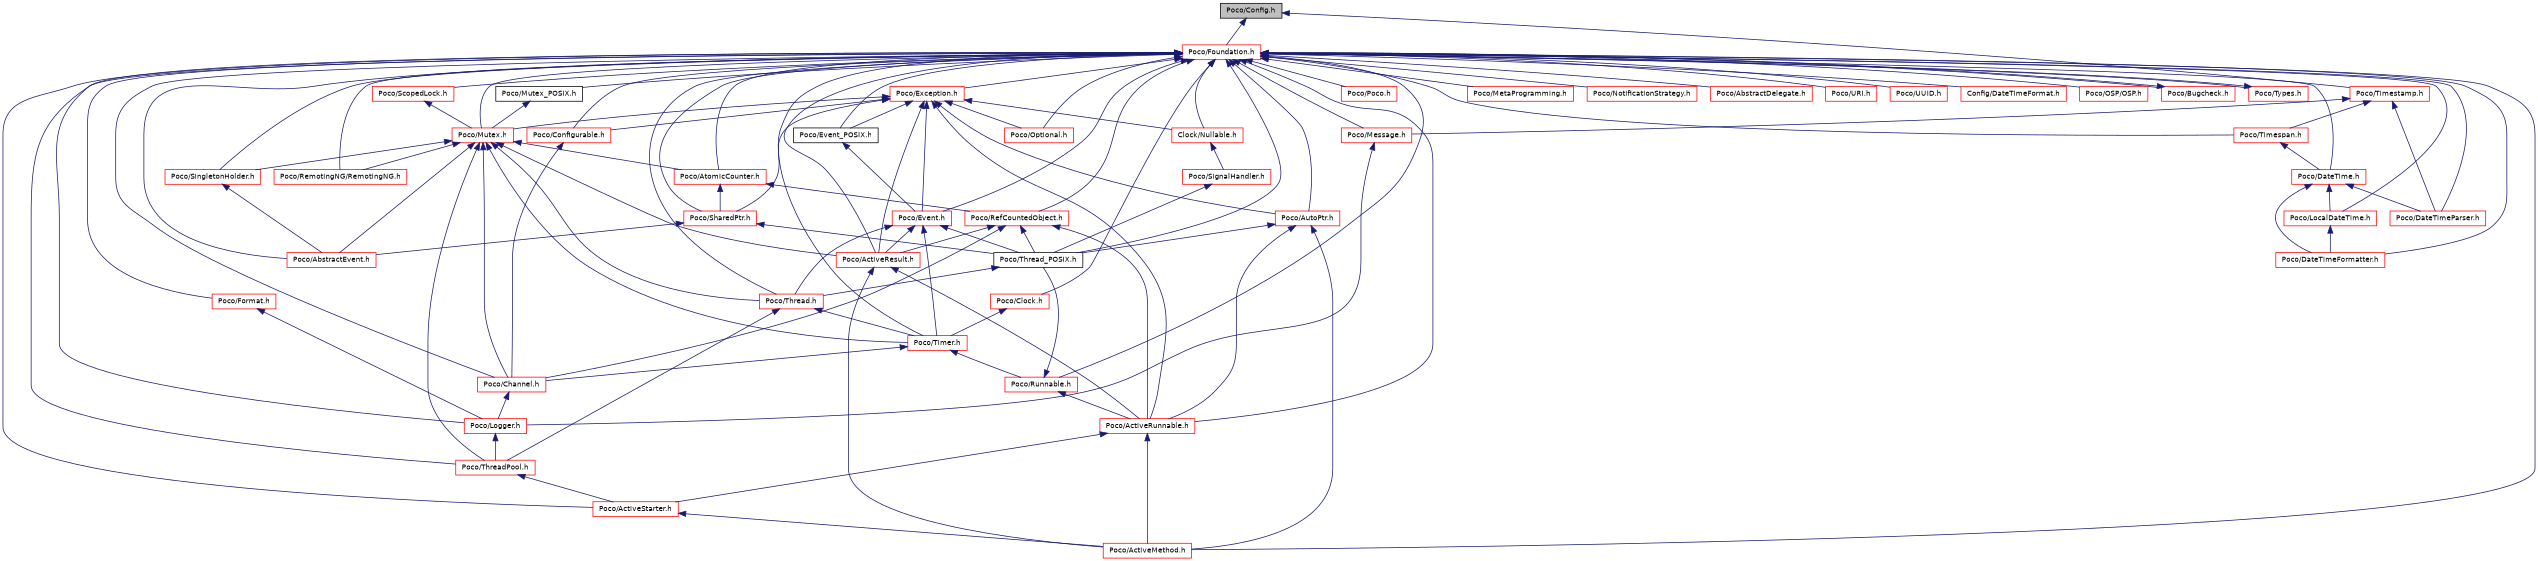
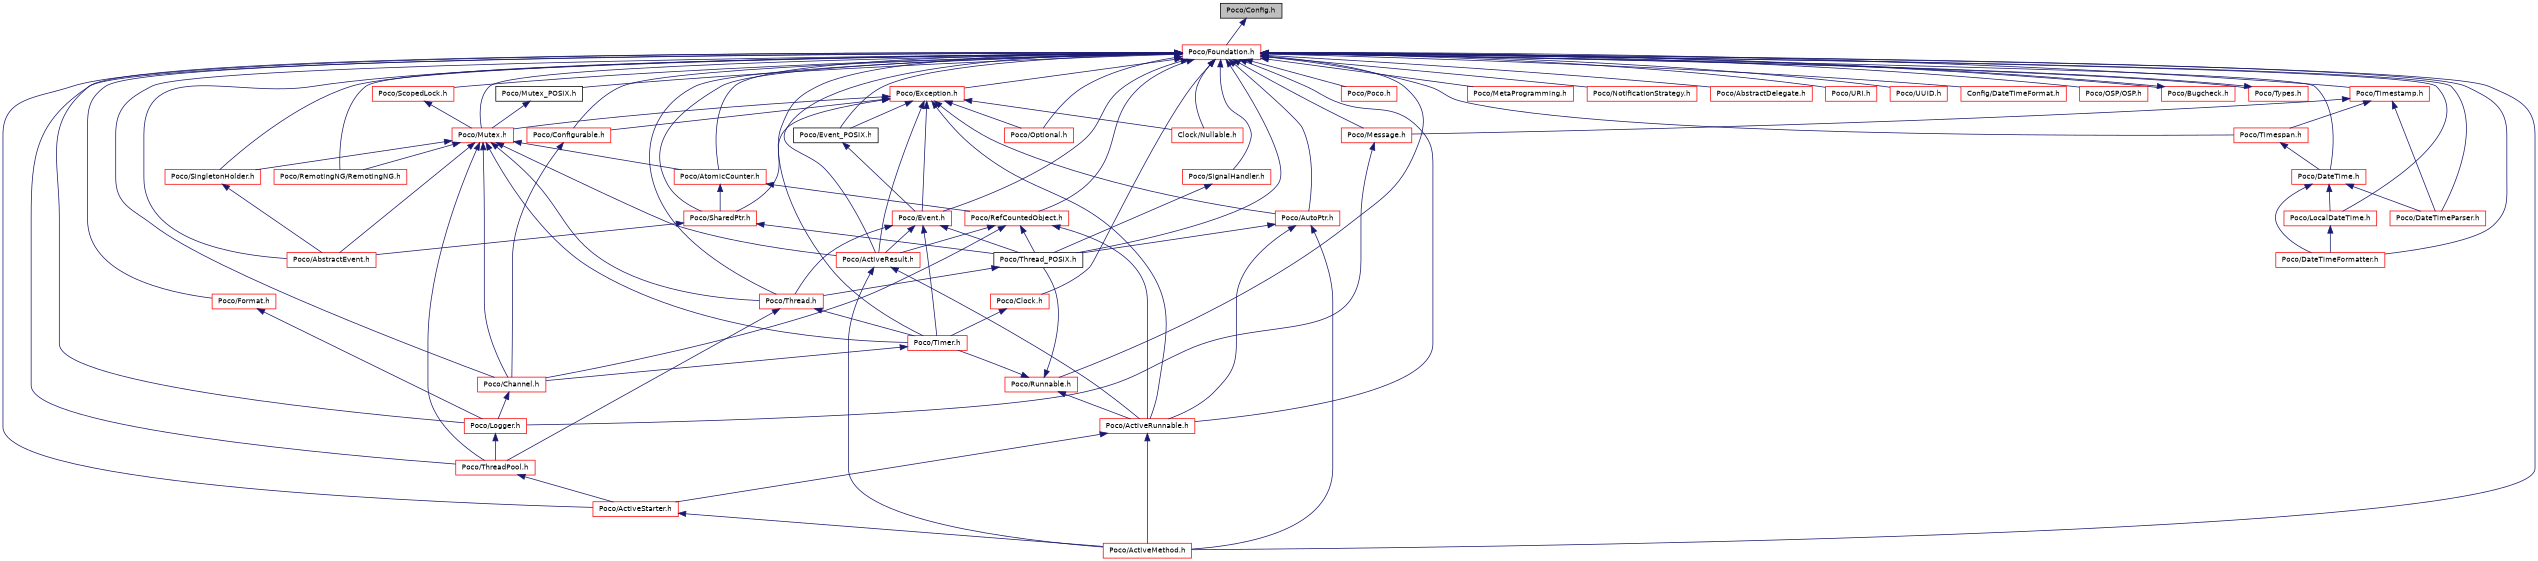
  digraph {
    fontname="DejaVu Sans"
    node [color=red fillcolor=white fontname="DejaVu Sans" fontsize=10 shape=record style=filled]
    edge [color=midnightblue dir=back fontname="DejaVu Sans" fontsize=10 labelfontname=Helvetica labelfontsize=10 style=solid]
    n1 [color=black fillcolor=grey75 fontcolor=black height=0.2 label="Poco/Config.h" width=0.4]
    n2 [height=0.2 label="Poco/Foundation.h" width=0.4]
    n3 [height=0.2 label="Poco/Poco.h" width=0.4]
    n4 [height=0.2 label="Poco/Bugcheck.h" width=0.4]
    n5 [height=0.2 label="Poco/Types.h" width=0.4]
    n6 [height=0.2 label="Poco/AbstractEvent.h" width=0.4]
    n7 [height=0.2 label="Poco/SingletonHolder.h" width=0.4]
    n8 [height=0.2 label="Poco/Mutex.h" width=0.4]
    n9 [height=0.2 label="Poco/AtomicCounter.h" width=0.4]
    n10 [height=0.2 label="Poco/SharedPtr.h" width=0.4]
    n11 [color=black height=0.2 label="Poco/Thread_POSIX.h" width=0.4]
    n12 [height=0.2 label="Poco/Thread.h" width=0.4]
    n13 [height=0.2 label="Poco/ThreadPool.h" width=0.4]
    n14 [height=0.2 label="Poco/ActiveStarter.h" width=0.4]
    n15 [height=0.2 label="Poco/ActiveMethod.h" width=0.4]
    n16 [height=0.2 label="Poco/Timer.h" width=0.4]
    n17 [height=0.2 label="Poco/Channel.h" width=0.4]
    n18 [height=0.2 label="Poco/Logger.h" width=0.4]
    n19 [height=0.2 label="Poco/RefCountedObject.h" width=0.4]
    n20 [height=0.2 label="Poco/ActiveResult.h" width=0.4]
    n21 [height=0.2 label="Poco/ActiveRunnable.h" width=0.4]
    n22 [height=0.2 label="Poco/RemotingNG/RemotingNG.h" width=0.4]
    n23 [height=0.2 label="Poco/Exception.h" width=0.4]
    n24 [color=black height=0.2 label="Poco/Mutex_POSIX.h" width=0.4]
    n25 [height=0.2 label="Poco/Event.h" width=0.4]
    n26 [color=black height=0.2 label="Poco/Event_POSIX.h" width=0.4]
    n27 [height=0.2 label="Poco/AutoPtr.h" width=0.4]
    n28 [height=0.2 label="Poco/Optional.h" width=0.4]
    n29 [height=0.2 label="Clock/Nullable.h" width=0.4]
    n30 [height=0.2 label="Poco/ScopedLock.h" width=0.4]
    n31 [height=0.2 label="Poco/Runnable.h" width=0.4]
    n32 [height=0.2 label="Poco/SignalHandler.h" width=0.4]
    n33 [height=0.2 label="Poco/Configurable.h" width=0.4]
    n34 [height=0.2 label="Poco/Clock.h" width=0.4]
    n35 [height=0.2 label="Poco/Message.h" width=0.4]
    n36 [height=0.2 label="Poco/Timestamp.h" width=0.4]
    n37 [height=0.2 label="Poco/DateTime.h" width=0.4]
    n38 [height=0.2 label="Poco/LocalDateTime.h" width=0.4]
    n39 [height=0.2 label="Poco/DateTimeFormatter.h" width=0.4]
    n40 [height=0.2 label="Poco/DateTimeParser.h" width=0.4]
    n41 [height=0.2 label="Poco/Timespan.h" width=0.4]
    n42 [height=0.2 label="Poco/Format.h" width=0.4]
    n43 [height=0.2 label="Poco/MetaProgramming.h" width=0.4]
    n44 [height=0.2 label="Poco/NotificationStrategy.h" width=0.4]
    n45 [height=0.2 label="Poco/AbstractDelegate.h" width=0.4]
    n46 [height=0.2 label="Poco/URI.h" width=0.4]
    n47 [height=0.2 label="Poco/UUID.h" width=0.4]
    n48 [height=0.2 label="Config/DateTimeFormat.h" width=0.4]
    n49 [height=0.2 label="Poco/OSP/OSP.h" width=0.4]
    n1 -> n2
    n2 -> n3
    n2 -> n4
    n2 -> n5
    n2 -> n6
    n2 -> n7
    n2 -> n8
    n2 -> n9
    n2 -> n10
    n2 -> n11
    n2 -> n12
    n2 -> n13
    n2 -> n14
    n2 -> n15
    n2 -> n16
    n2 -> n17
    n2 -> n18
    n2 -> n19
    n2 -> n20
    n2 -> n21
    n2 -> n22
    n2 -> n23
    n2 -> n24
    n2 -> n25
    n2 -> n26
    n2 -> n27
    n2 -> n28
    n2 -> n29
    n2 -> n30
    n2 -> n31
-   n29 -> n32
+   n2 -> n32
    n2 -> n33
    n2 -> n34
    n2 -> n35
-   n1 -> n36
+   n2 -> n36
    n2 -> n37
    n2 -> n38
    n2 -> n39
    n2 -> n40
    n2 -> n41
    n2 -> n42
    n2 -> n43
    n2 -> n44
    n2 -> n45
    n2 -> n46
    n2 -> n47
    n2 -> n48
    n2 -> n49
    n4 -> n2
    n5 -> n2
    n7 -> n6
    n8 -> n6
    n8 -> n7
    n8 -> n9
    n8 -> n12
    n8 -> n13
    n8 -> n16
    n8 -> n17
    n8 -> n20
    n8 -> n22
    n9 -> n10
    n9 -> n19
    n10 -> n6
    n10 -> n11
    n11 -> n12
    n12 -> n13
    n12 -> n16
    n13 -> n14
    n14 -> n15
    n16 -> n17
    n17 -> n18
    n18 -> n13
    n19 -> n11
    n19 -> n17
    n19 -> n20
    n19 -> n21
    n20 -> n15
    n20 -> n21
    n21 -> n14
    n21 -> n15
    n23 -> n8
    n23 -> n10
    n23 -> n20
    n23 -> n21
    n23 -> n25
    n23 -> n26
    n23 -> n27
    n23 -> n28
    n23 -> n29
    n23 -> n33
    n24 -> n8
    n25 -> n11
    n25 -> n12
    n25 -> n16
    n25 -> n20
    n26 -> n25
    n27 -> n11
    n27 -> n15
    n27 -> n21
    n30 -> n8
    n31 -> n11
-   n16 -> n31
+   n31 -> n16
    n31 -> n21
    n32 -> n11
    n33 -> n17
    n34 -> n16
    n35 -> n18
    n36 -> n35
    n36 -> n40
    n36 -> n41
    n37 -> n38
    n37 -> n39
    n37 -> n40
    n38 -> n39
    n41 -> n37
    n42 -> n18
  }
